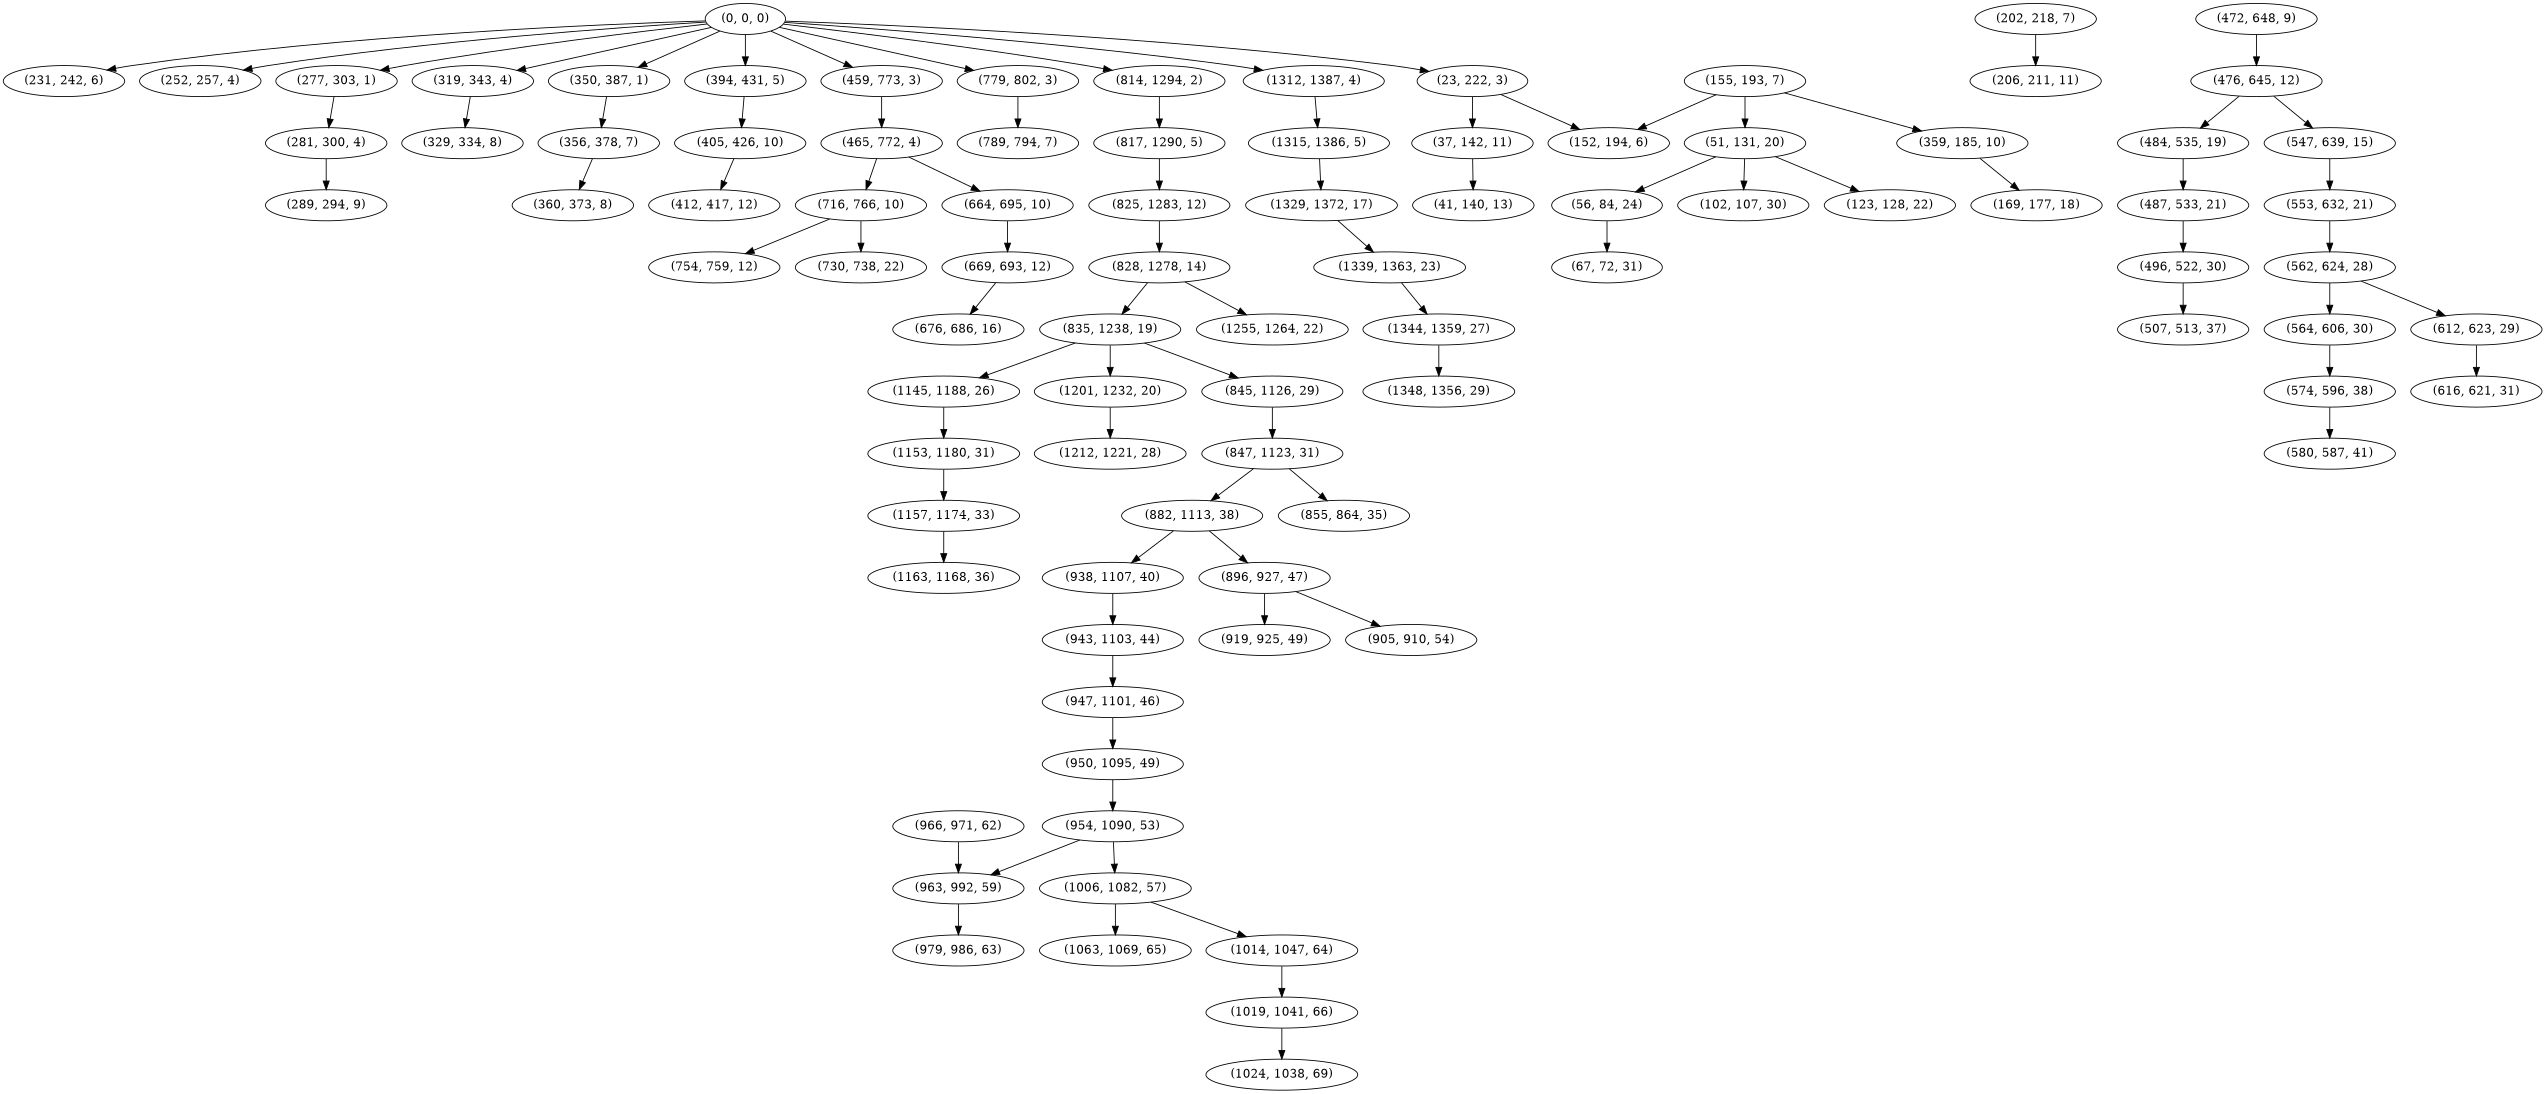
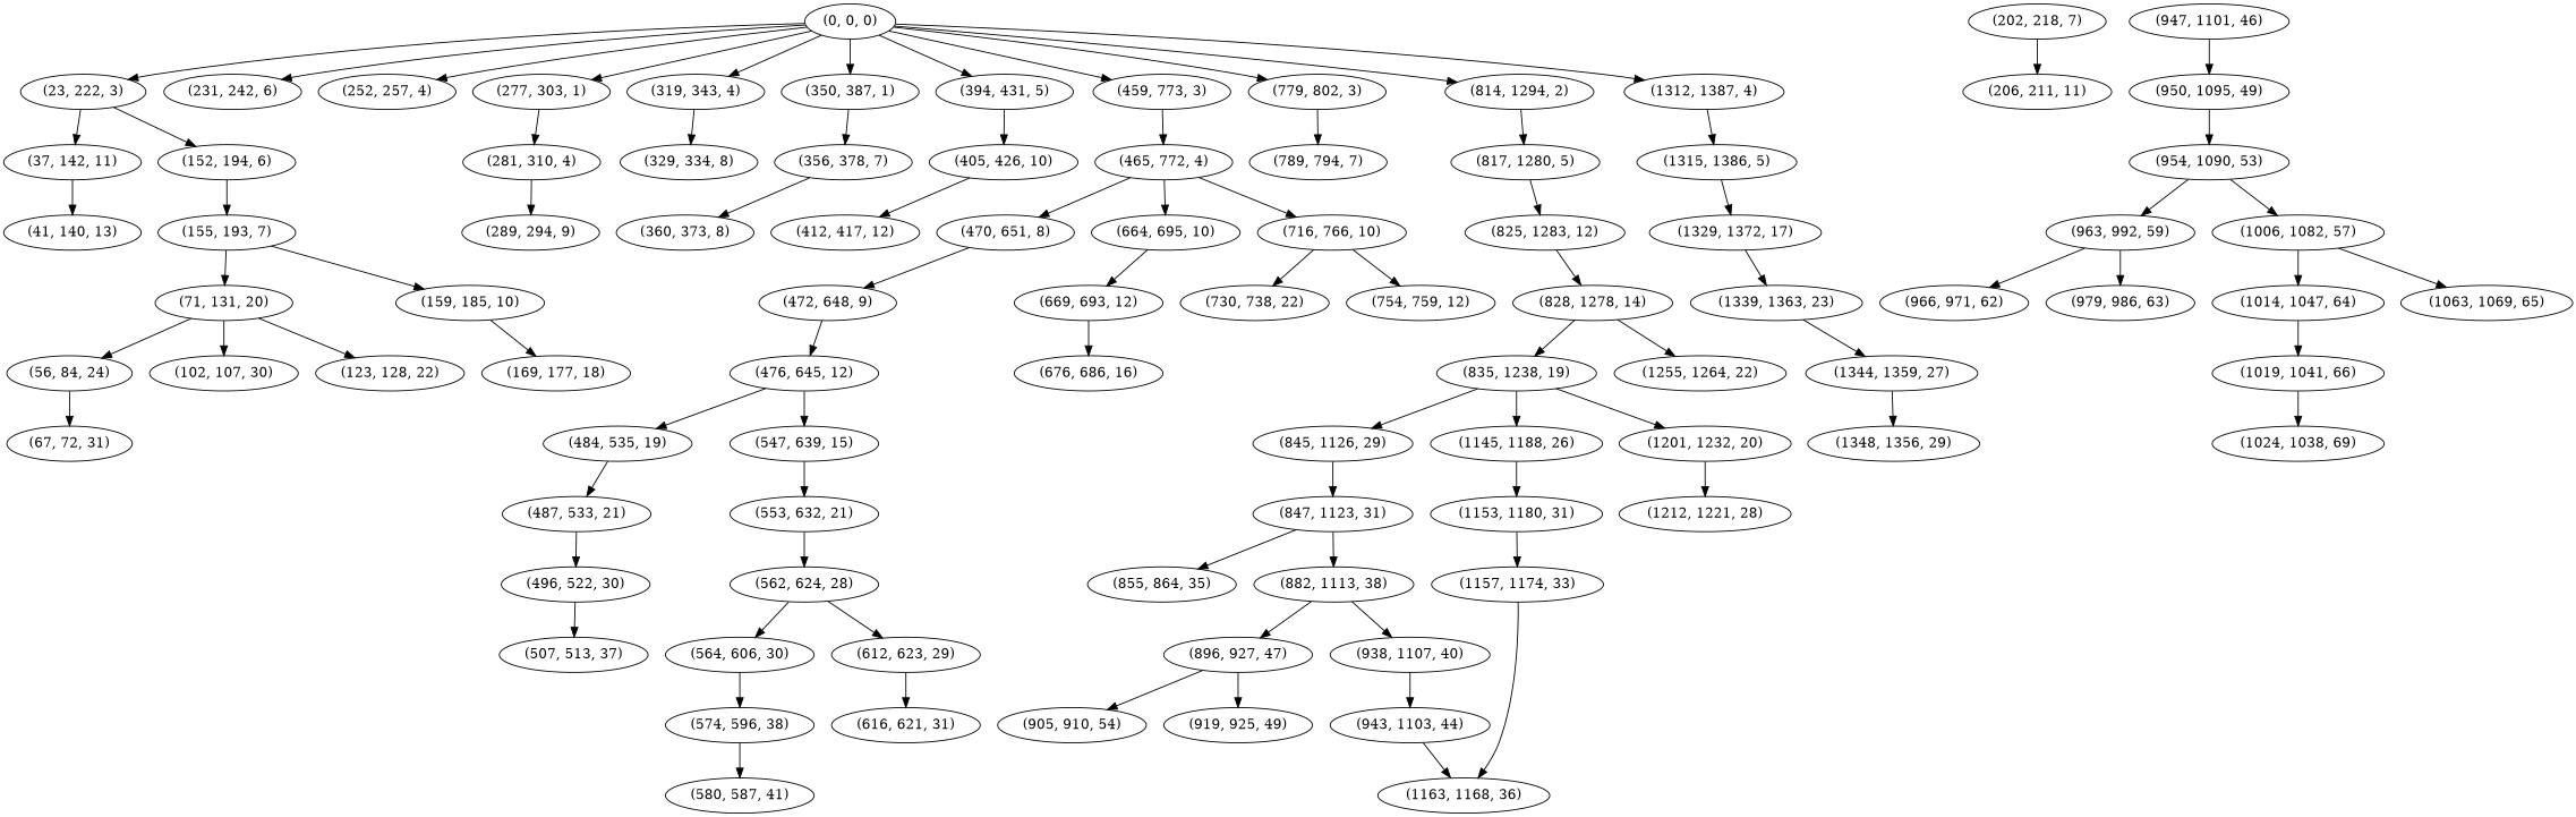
  digraph {
    "(0, 0, 0)"
    "(23, 222, 3)"
    "(231, 242, 6)"
    "(252, 257, 4)"
    "(277, 303, 1)"
    "(319, 343, 4)"
    "(350, 387, 1)"
    "(394, 431, 5)"
    "(459, 773, 3)"
    "(779, 802, 3)"
    "(814, 1294, 2)"
    "(1312, 1387, 4)"
    "(37, 142, 11)"
    "(152, 194, 6)"
-   "(281, 300, 4)"
+   "(281, 300, 4)" [label="(281, 310, 4)"]
    "(329, 334, 8)"
    "(356, 378, 7)"
    "(405, 426, 10)"
    "(465, 772, 4)"
    "(789, 794, 7)"
-   "(817, 1290, 5)"
+   "(817, 1290, 5)" [label="(817, 1280, 5)"]
    "(1315, 1386, 5)"
    "(41, 140, 13)"
    "(155, 193, 7)"
    "(202, 218, 7)"
    "(206, 211, 11)"
-   "(51, 131, 20)"
+   "(51, 131, 20)" [label="(71, 131, 20)"]
    "(56, 84, 24)"
    "(102, 107, 30)"
    "(123, 128, 22)"
    "(67, 72, 31)"
-   "(159, 185, 10)" [label="(359, 185, 10)"]
+   "(159, 185, 10)"
    "(169, 177, 18)"
    "(289, 294, 9)"
    "(360, 373, 8)"
    "(412, 417, 12)"
+   "(470, 651, 8)"
    "(664, 695, 10)"
    "(716, 766, 10)"
    "(472, 648, 9)"
    "(669, 693, 12)"
    "(730, 738, 22)"
    "(754, 759, 12)"
    "(476, 645, 12)"
    "(484, 535, 19)"
    "(547, 639, 15)"
    "(487, 533, 21)"
    "(553, 632, 21)"
    "(496, 522, 30)"
    "(507, 513, 37)"
    "(562, 624, 28)"
    "(564, 606, 30)"
    "(612, 623, 29)"
    "(574, 596, 38)"
    "(616, 621, 31)"
    "(580, 587, 41)"
    "(676, 686, 16)"
    "(825, 1283, 12)"
    "(828, 1278, 14)"
    "(835, 1238, 19)"
    "(1255, 1264, 22)"
    "(845, 1126, 29)"
    "(1145, 1188, 26)"
    "(1201, 1232, 20)"
    "(847, 1123, 31)"
    "(1153, 1180, 31)"
    "(1212, 1221, 28)"
    "(855, 864, 35)"
    "(882, 1113, 38)"
    "(896, 927, 47)"
    "(938, 1107, 40)"
    "(905, 910, 54)"
    "(919, 925, 49)"
    "(943, 1103, 44)"
    "(947, 1101, 46)"
    "(950, 1095, 49)"
    "(954, 1090, 53)"
    "(963, 992, 59)"
    "(1006, 1082, 57)"
    "(966, 971, 62)"
    "(979, 986, 63)"
    "(1014, 1047, 64)"
    "(1063, 1069, 65)"
    "(1019, 1041, 66)"
    "(1024, 1038, 69)"
    "(1157, 1174, 33)"
    "(1163, 1168, 36)"
    "(1329, 1372, 17)"
    "(1339, 1363, 23)"
    "(1344, 1359, 27)"
    "(1348, 1356, 29)"
    "(0, 0, 0)" -> "(23, 222, 3)"
    "(0, 0, 0)" -> "(231, 242, 6)"
    "(0, 0, 0)" -> "(252, 257, 4)"
    "(0, 0, 0)" -> "(277, 303, 1)"
    "(0, 0, 0)" -> "(319, 343, 4)"
    "(0, 0, 0)" -> "(350, 387, 1)"
    "(0, 0, 0)" -> "(394, 431, 5)"
    "(0, 0, 0)" -> "(459, 773, 3)"
    "(0, 0, 0)" -> "(779, 802, 3)"
    "(0, 0, 0)" -> "(814, 1294, 2)"
    "(0, 0, 0)" -> "(1312, 1387, 4)"
    "(23, 222, 3)" -> "(37, 142, 11)"
    "(23, 222, 3)" -> "(152, 194, 6)"
    "(277, 303, 1)" -> "(281, 300, 4)"
    "(319, 343, 4)" -> "(329, 334, 8)"
    "(350, 387, 1)" -> "(356, 378, 7)"
    "(394, 431, 5)" -> "(405, 426, 10)"
    "(459, 773, 3)" -> "(465, 772, 4)"
    "(779, 802, 3)" -> "(789, 794, 7)"
    "(814, 1294, 2)" -> "(817, 1290, 5)"
    "(1312, 1387, 4)" -> "(1315, 1386, 5)"
    "(37, 142, 11)" -> "(41, 140, 13)"
-   "(155, 193, 7)" -> "(152, 194, 6)"
+   "(152, 194, 6)" -> "(155, 193, 7)"
    "(281, 300, 4)" -> "(289, 294, 9)"
    "(356, 378, 7)" -> "(360, 373, 8)"
    "(405, 426, 10)" -> "(412, 417, 12)"
+   "(465, 772, 4)" -> "(470, 651, 8)"
    "(465, 772, 4)" -> "(664, 695, 10)"
    "(465, 772, 4)" -> "(716, 766, 10)"
    "(817, 1290, 5)" -> "(825, 1283, 12)"
    "(1315, 1386, 5)" -> "(1329, 1372, 17)"
    "(155, 193, 7)" -> "(51, 131, 20)"
    "(155, 193, 7)" -> "(159, 185, 10)"
    "(202, 218, 7)" -> "(206, 211, 11)"
    "(51, 131, 20)" -> "(56, 84, 24)"
    "(51, 131, 20)" -> "(102, 107, 30)"
    "(51, 131, 20)" -> "(123, 128, 22)"
    "(56, 84, 24)" -> "(67, 72, 31)"
    "(159, 185, 10)" -> "(169, 177, 18)"
+   "(470, 651, 8)" -> "(472, 648, 9)"
    "(664, 695, 10)" -> "(669, 693, 12)"
    "(716, 766, 10)" -> "(730, 738, 22)"
    "(716, 766, 10)" -> "(754, 759, 12)"
    "(472, 648, 9)" -> "(476, 645, 12)"
    "(669, 693, 12)" -> "(676, 686, 16)"
    "(476, 645, 12)" -> "(484, 535, 19)"
    "(476, 645, 12)" -> "(547, 639, 15)"
    "(484, 535, 19)" -> "(487, 533, 21)"
    "(547, 639, 15)" -> "(553, 632, 21)"
    "(487, 533, 21)" -> "(496, 522, 30)"
    "(553, 632, 21)" -> "(562, 624, 28)"
    "(496, 522, 30)" -> "(507, 513, 37)"
    "(562, 624, 28)" -> "(564, 606, 30)"
    "(562, 624, 28)" -> "(612, 623, 29)"
    "(564, 606, 30)" -> "(574, 596, 38)"
    "(612, 623, 29)" -> "(616, 621, 31)"
    "(574, 596, 38)" -> "(580, 587, 41)"
    "(825, 1283, 12)" -> "(828, 1278, 14)"
    "(828, 1278, 14)" -> "(835, 1238, 19)"
    "(828, 1278, 14)" -> "(1255, 1264, 22)"
    "(835, 1238, 19)" -> "(845, 1126, 29)"
    "(835, 1238, 19)" -> "(1145, 1188, 26)"
    "(835, 1238, 19)" -> "(1201, 1232, 20)"
    "(845, 1126, 29)" -> "(847, 1123, 31)"
    "(1145, 1188, 26)" -> "(1153, 1180, 31)"
    "(1201, 1232, 20)" -> "(1212, 1221, 28)"
    "(847, 1123, 31)" -> "(855, 864, 35)"
    "(847, 1123, 31)" -> "(882, 1113, 38)"
    "(1153, 1180, 31)" -> "(1157, 1174, 33)"
    "(882, 1113, 38)" -> "(896, 927, 47)"
    "(882, 1113, 38)" -> "(938, 1107, 40)"
    "(896, 927, 47)" -> "(905, 910, 54)"
    "(896, 927, 47)" -> "(919, 925, 49)"
    "(938, 1107, 40)" -> "(943, 1103, 44)"
-   "(943, 1103, 44)" -> "(947, 1101, 46)"
+   "(943, 1103, 44)" -> "(1163, 1168, 36)"
    "(947, 1101, 46)" -> "(950, 1095, 49)"
    "(950, 1095, 49)" -> "(954, 1090, 53)"
    "(954, 1090, 53)" -> "(963, 992, 59)"
    "(954, 1090, 53)" -> "(1006, 1082, 57)"
-   "(966, 971, 62)" -> "(963, 992, 59)"
+   "(963, 992, 59)" -> "(966, 971, 62)"
    "(963, 992, 59)" -> "(979, 986, 63)"
    "(1006, 1082, 57)" -> "(1014, 1047, 64)"
    "(1006, 1082, 57)" -> "(1063, 1069, 65)"
    "(1014, 1047, 64)" -> "(1019, 1041, 66)"
    "(1019, 1041, 66)" -> "(1024, 1038, 69)"
    "(1157, 1174, 33)" -> "(1163, 1168, 36)"
    "(1329, 1372, 17)" -> "(1339, 1363, 23)"
    "(1339, 1363, 23)" -> "(1344, 1359, 27)"
    "(1344, 1359, 27)" -> "(1348, 1356, 29)"
  }
